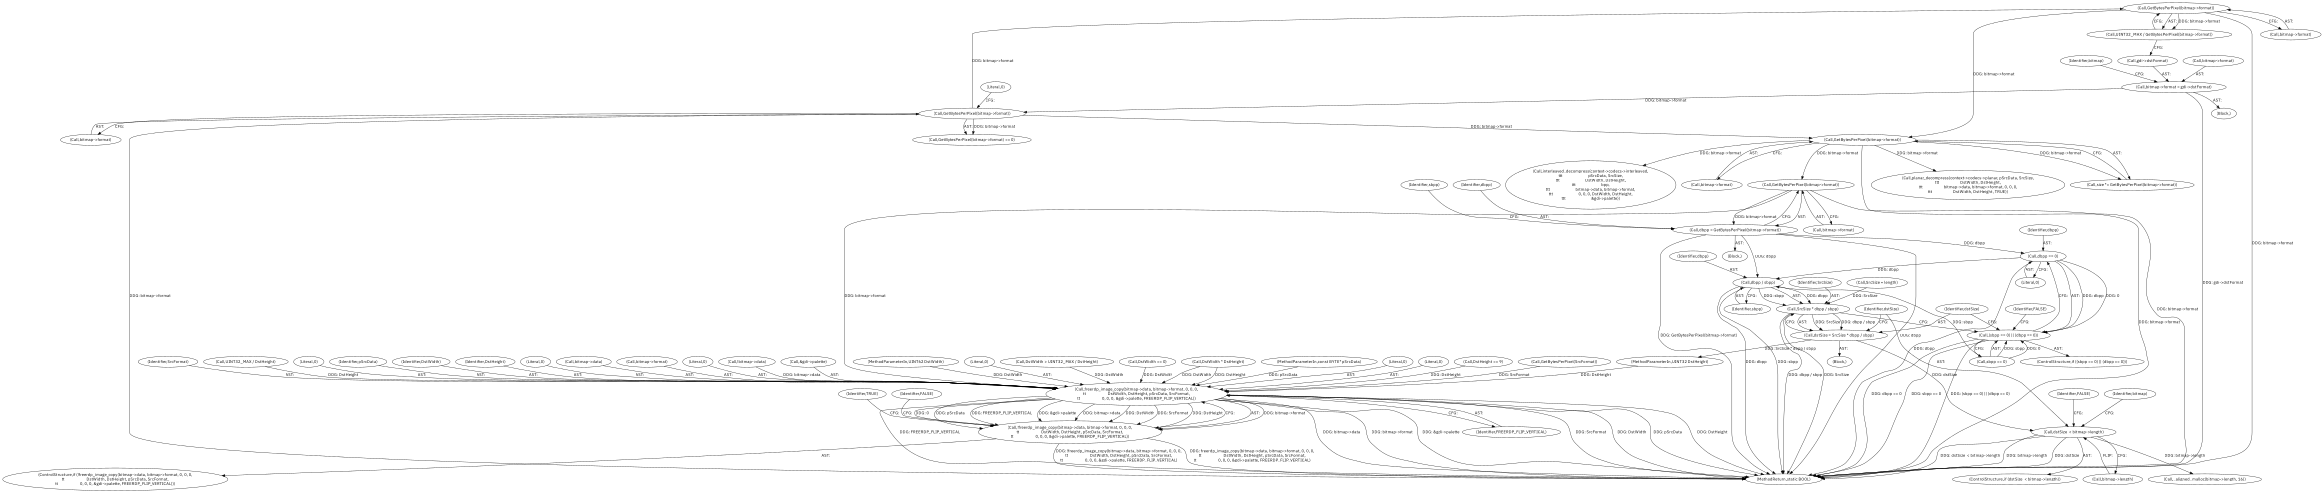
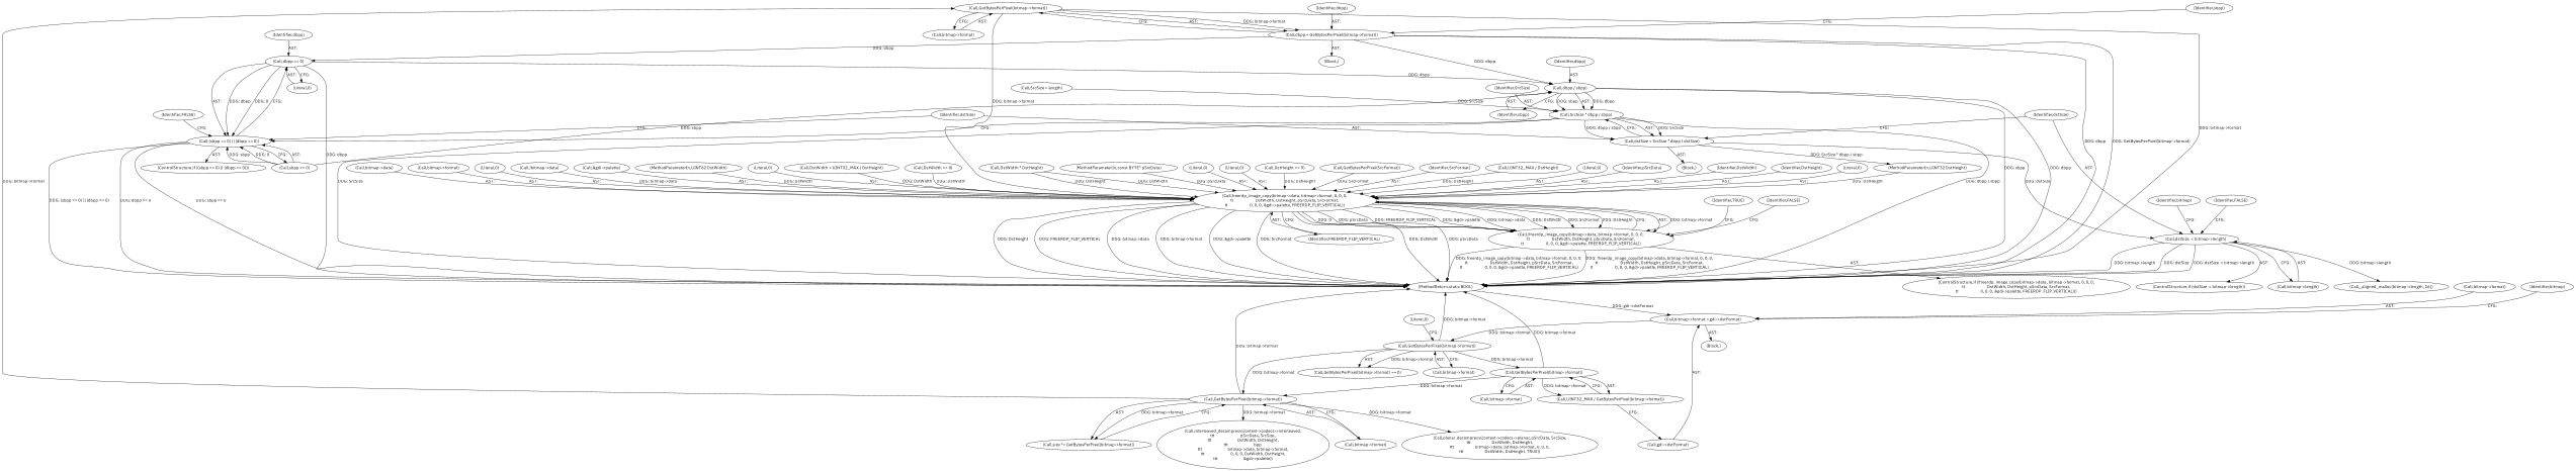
  digraph {
    fontname="IBM Plex Sans"
    node [fontname="IBM Plex Sans"]
    edge [fontname="IBM Plex Sans"]
    n1 [label="(Call,GetBytesPerPixel(bitmap->format))"]
    n2 [label="(Call,dbpp = GetBytesPerPixel(bitmap->format))"]
    n3 [label="(Call,freerdp_image_copy(bitmap->data, bitmap->format, 0, 0, 0,\n\t\t                        DstWidth, DstHeight, pSrcData, SrcFormat,\n\t\t                        0, 0, 0, &gdi->palette, FREERDP_FLIP_VERTICAL))"]
    n4 [label="(MethodReturn,static BOOL)"]
    n5 [label="(Call,bitmap->format)"]
    n6 [label="(Call,dbpp == 0)"]
    n7 [label="(Call,dbpp / sbpp)"]
    n8 [label="(Block,)"]
    n9 [label="(Call,!freerdp_image_copy(bitmap->data, bitmap->format, 0, 0, 0,\n\t\t                        DstWidth, DstHeight, pSrcData, SrcFormat,\n\t\t                        0, 0, 0, &gdi->palette, FREERDP_FLIP_VERTICAL))"]
    n10 [label="(Identifier,FREERDP_FLIP_VERTICAL)"]
    n11 [label="(Call,GetBytesPerPixel(bitmap->format))"]
    n12 [label="(Call,planar_decompress(context->codecs->planar, pSrcData, SrcSize,\n\t\t\t                       DstWidth, DstHeight,\n\t\t\t                       bitmap->data, bitmap->format, 0, 0, 0,\n\t\t\t                       DstWidth, DstHeight, TRUE))"]
    n13 [label="(Call,size *= GetBytesPerPixel(bitmap->format))"]
    n14 [label="(Call,interleaved_decompress(context->codecs->interleaved,\n\t\t\t                            pSrcData, SrcSize,\n\t\t\t                            DstWidth, DstHeight,\n\t\t\t                            bpp,\n\t\t\t                            bitmap->data, bitmap->format,\n\t\t\t                            0, 0, 0, DstWidth, DstHeight,\n\t\t\t                            &gdi->palette))"]
    n15 [label="(Call,bitmap->format)"]
    n16 [label="(Call,GetBytesPerPixel(bitmap->format))"]
    n17 [label="(Call,bitmap->format)"]
    n18 [label="(Call,UINT32_MAX / GetBytesPerPixel(bitmap->format))"]
    n19 [label="(Call,gdi->dstFormat)"]
    n20 [label="(Call,GetBytesPerPixel(bitmap->format))"]
    n21 [label="(Call,bitmap->format)"]
    n22 [label="(Call,GetBytesPerPixel(bitmap->format) == 0)"]
    n23 [label="(Call,bitmap->format = gdi->dstFormat)"]
    n24 [label="(Block,)"]
    n25 [label="(Call,(sbpp == 0) || (dbpp == 0))"]
    n26 [label="(Literal,0)"]
    n27 [label="(Call,SrcSize * dbpp / sbpp)"]
    n28 [label="(Identifier,sbpp)"]
    n29 [label="(ControlStructure,if ((sbpp == 0) || (dbpp == 0)))"]
    n30 [label="(Call,sbpp == 0)"]
-   n31 [label="(Call,dstSize = SrcSize * dbpp / sbpp)"]
+   n31 [label="(Call,dstSize = SrcSize * dbpp / dstSize)"]
    n32 [label="(Call,dstSize  < bitmap->length)"]
    n33 [label="(Block,)"]
    n34 [label="(MethodParameterIn,UINT32 DstHeight)"]
    n35 [label="(ControlStructure,if (dstSize  < bitmap->length))"]
    n36 [label="(Call,bitmap->length)"]
    n37 [label="(Call,_aligned_malloc(bitmap->length, 16))"]
    n38 [label="(ControlStructure,if (!freerdp_image_copy(bitmap->data, bitmap->format, 0, 0, 0,\n\t\t                        DstWidth, DstHeight, pSrcData, SrcFormat,\n\t\t                        0, 0, 0, &gdi->palette, FREERDP_FLIP_VERTICAL)))"]
    n39 [label="(Identifier,pSrcData)"]
    n40 [label="(Identifier,DstWidth)"]
    n41 [label="(Identifier,dstSize)"]
    n42 [label="(Identifier,DstHeight)"]
    n43 [label="(Literal,0)"]
    n44 [label="(Call,bitmap->data)"]
    n45 [label="(Call,bitmap->format)"]
    n46 [label="(Identifier,FALSE)"]
    n47 [label="(Identifier,dbpp)"]
    n48 [label="(Literal,0)"]
    n49 [label="(Call,!bitmap->data)"]
    n50 [label="(Call,&gdi->palette)"]
    n51 [label="(Identifier,dbpp)"]
    n52 [label="(Identifier,SrcSize)"]
    n53 [label="(MethodParameterIn,UINT62 DstWidth)"]
    n54 [label="(Literal,0)"]
    n55 [label="(Identifier,TRUE)"]
    n56 [label="(Call,DstWidth > UINT32_MAX / DstHeight)"]
    n57 [label="(Call,DstWidth == 0)"]
    n58 [label="(Identifier,FALSE)"]
    n59 [label="(Identifier,dstSize)"]
    n60 [label="(Literal,0)"]
    n61 [label="(Call,DstWidth * DstHeight)"]
    n62 [label="(Call,bitmap->format)"]
    n63 [label="(Call,SrcSize = length)"]
    n64 [label="(MethodParameterIn,const BYTE* pSrcData)"]
    n65 [label="(Literal,0)"]
    n66 [label="(Literal,0)"]
    n67 [label="(Identifier,FALSE)"]
    n68 [label="(Identifier,sbpp)"]
    n69 [label="(Identifier,dbpp)"]
    n70 [label="(Call,DstHeight == 9)"]
    n71 [label="(Call,GetBytesPerPixel(SrcFormat))"]
    n72 [label="(Identifier,bitmap)"]
    n73 [label="(Identifier,SrcFormat)"]
    n74 [label="(Call,UINT32_MAX / DstHeight)"]
    n75 [label="(Literal,0)"]
    n76 [label="(Identifier,bitmap)"]
    n1 -> n2 [label="AST: "]
    n1 -> n2 [label="DDG: bitmap->format"]
    n1 -> n3 [label="DDG: bitmap->format"]
    n1 -> n4 [label="DDG: bitmap->format"]
    n1 -> n5 [label="CFG: "]
    n2 -> n1 [label="CFG: "]
    n2 -> n4 [label="DDG: dbpp"]
    n2 -> n4 [label="DDG: GetBytesPerPixel(bitmap->format)"]
    n2 -> n6 [label="DDG: dbpp"]
    n2 -> n7 [label="DDG: dbpp"]
    n2 -> n8 [label="AST: "]
    n3 -> n4 [label="DDG: DstHeight"]
    n3 -> n4 [label="DDG: FREERDP_FLIP_VERTICAL"]
    n3 -> n4 [label="DDG: bitmap->data"]
    n3 -> n4 [label="DDG: bitmap->format"]
    n3 -> n4 [label="DDG: &gdi->palette"]
    n3 -> n4 [label="DDG: SrcFormat"]
    n3 -> n4 [label="DDG: DstWidth"]
    n3 -> n4 [label="DDG: pSrcData"]
    n3 -> n9 [label="AST: "]
    n3 -> n9 [label="DDG: bitmap->format"]
    n3 -> n9 [label="DDG: 0"]
    n3 -> n9 [label="DDG: pSrcData"]
    n3 -> n9 [label="DDG: FREERDP_FLIP_VERTICAL"]
    n3 -> n9 [label="DDG: &gdi->palette"]
    n3 -> n9 [label="DDG: bitmap->data"]
    n3 -> n9 [label="DDG: DstWidth"]
    n3 -> n9 [label="DDG: SrcFormat"]
    n3 -> n9 [label="DDG: DstHeight"]
    n3 -> n10 [label="CFG: "]
    n5 -> n1 [label="AST: "]
    n6 -> n4 [label="DDG: dbpp"]
    n6 -> n7 [label="DDG: dbpp"]
    n6 -> n25 [label="AST: "]
    n6 -> n25 [label="DDG: dbpp"]
    n6 -> n25 [label="DDG: 0"]
    n6 -> n26 [label="CFG: "]
    n7 -> n4 [label="DDG: sbpp"]
    n7 -> n4 [label="DDG: dbpp"]
    n7 -> n27 [label="AST: "]
    n7 -> n27 [label="DDG: dbpp"]
    n7 -> n27 [label="DDG: sbpp"]
    n7 -> n28 [label="CFG: "]
    n9 -> n3 [label="CFG: "]
    n9 -> n4 [label="DDG: freerdp_image_copy(bitmap->data, bitmap->format, 0, 0, 0,\n\t\t                        DstWidth, DstHeight, pSrcData, SrcFormat,\n\t\t                        0, 0, 0, &gdi->palette, FREERDP_FLIP_VERTICAL)"]
    n9 -> n4 [label="DDG: !freerdp_image_copy(bitmap->data, bitmap->format, 0, 0, 0,\n\t\t                        DstWidth, DstHeight, pSrcData, SrcFormat,\n\t\t                        0, 0, 0, &gdi->palette, FREERDP_FLIP_VERTICAL)"]
    n9 -> n38 [label="AST: "]
    n10 -> n3 [label="AST: "]
    n11 -> n1 [label="DDG: bitmap->format"]
    n11 -> n4 [label="DDG: bitmap->format"]
    n11 -> n12 [label="DDG: bitmap->format"]
    n11 -> n13 [label="AST: "]
    n11 -> n13 [label="DDG: bitmap->format"]
    n11 -> n14 [label="DDG: bitmap->format"]
    n11 -> n15 [label="CFG: "]
    n13 -> n11 [label="CFG: "]
    n15 -> n11 [label="AST: "]
    n16 -> n4 [label="DDG: bitmap->format"]
    n16 -> n11 [label="DDG: bitmap->format"]
    n16 -> n17 [label="CFG: "]
    n16 -> n18 [label="AST: "]
    n16 -> n18 [label="DDG: bitmap->format"]
    n17 -> n16 [label="AST: "]
    n18 -> n16 [label="CFG: "]
    n18 -> n19 [label="CFG: "]
    n19 -> n23 [label="AST: "]
    n20 -> n4 [label="DDG: bitmap->format"]
    n20 -> n11 [label="DDG: bitmap->format"]
    n20 -> n16 [label="DDG: bitmap->format"]
    n20 -> n21 [label="CFG: "]
    n20 -> n22 [label="AST: "]
    n20 -> n22 [label="DDG: bitmap->format"]
    n21 -> n20 [label="AST: "]
-   n23 -> n4 [label="DDG: gdi->dstFormat"]
+   n4 -> n23 [label="DDG: gdi->dstFormat"]
    n23 -> n20 [label="DDG: bitmap->format"]
    n23 -> n24 [label="AST: "]
    n25 -> n4 [label="DDG: (sbpp == 0) || (dbpp == 0)"]
    n25 -> n4 [label="DDG: dbpp == 0"]
    n25 -> n4 [label="DDG: sbpp == 0"]
    n25 -> n6 [label="CFG: "]
    n25 -> n29 [label="AST: "]
    n25 -> n30 [label="CFG: "]
    n26 -> n6 [label="AST: "]
    n27 -> n4 [label="DDG: SrcSize"]
    n27 -> n4 [label="DDG: dbpp / sbpp"]
    n27 -> n25 [label="CFG: "]
    n27 -> n31 [label="AST: "]
    n27 -> n31 [label="DDG: SrcSize"]
    n27 -> n31 [label="DDG: dbpp / sbpp"]
    n28 -> n7 [label="AST: "]
    n30 -> n7 [label="DDG: sbpp"]
    n30 -> n25 [label="AST: "]
    n30 -> n25 [label="DDG: sbpp"]
    n30 -> n25 [label="DDG: 0"]
    n31 -> n27 [label="CFG: "]
    n31 -> n32 [label="DDG: dstSize"]
    n31 -> n33 [label="AST: "]
    n31 -> n34 [label="DDG: SrcSize * dbpp / sbpp"]
    n32 -> n4 [label="DDG: dstSize"]
    n32 -> n4 [label="DDG: dstSize  < bitmap->length"]
    n32 -> n4 [label="DDG: bitmap->length"]
    n32 -> n35 [label="AST: "]
    n32 -> n36 [label="CFG: "]
    n32 -> n37 [label="DDG: bitmap->length"]
    n34 -> n3 [label="DDG: DstHeight"]
-   n36 -> n32 [label="FLIP: "]
+   n36 -> n32 [label="AST: "]
    n39 -> n3 [label="AST: "]
    n40 -> n3 [label="AST: "]
    n41 -> n31 [label="CFG: "]
    n41 -> n32 [label="AST: "]
    n42 -> n3 [label="AST: "]
    n43 -> n3 [label="AST: "]
    n44 -> n3 [label="AST: "]
    n45 -> n3 [label="AST: "]
    n46 -> n25 [label="CFG: "]
    n47 -> n6 [label="AST: "]
    n48 -> n3 [label="AST: "]
    n49 -> n3 [label="DDG: bitmap->data"]
    n50 -> n3 [label="AST: "]
    n51 -> n7 [label="AST: "]
    n52 -> n27 [label="AST: "]
    n53 -> n3 [label="DDG: DstWidth"]
    n54 -> n3 [label="AST: "]
    n55 -> n9 [label="CFG: "]
    n56 -> n3 [label="DDG: DstWidth"]
    n57 -> n3 [label="DDG: DstWidth"]
    n58 -> n32 [label="CFG: "]
    n59 -> n25 [label="CFG: "]
    n59 -> n31 [label="AST: "]
    n60 -> n20 [label="CFG: "]
    n61 -> n3 [label="DDG: DstWidth"]
    n61 -> n3 [label="DDG: DstHeight"]
    n62 -> n23 [label="AST: "]
    n63 -> n27 [label="DDG: SrcSize"]
    n64 -> n3 [label="DDG: pSrcData"]
    n65 -> n3 [label="AST: "]
    n66 -> n3 [label="AST: "]
    n67 -> n9 [label="CFG: "]
    n68 -> n2 [label="CFG: "]
    n69 -> n2 [label="AST: "]
    n70 -> n3 [label="DDG: DstHeight"]
    n71 -> n3 [label="DDG: SrcFormat"]
    n72 -> n32 [label="CFG: "]
    n73 -> n3 [label="AST: "]
    n74 -> n3 [label="DDG: DstHeight"]
    n75 -> n3 [label="AST: "]
    n76 -> n23 [label="CFG: "]
  }
